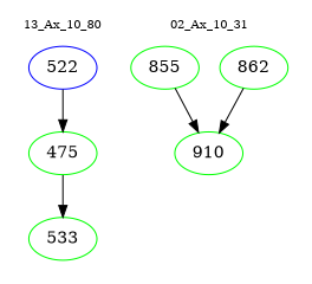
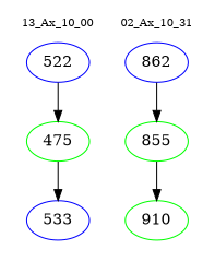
  digraph {
    node [color=green]
    edge [color=black]
    n1 [color=blue label=522]
    n2 [label=475]
-   n3 [label=533]
-   n4 [label=862]
+   n3 [color=blue label=533]
+   n4 [color=blue label=862]
    n5 [label=855]
    n6 [label=910]
    subgraph cluster_1 {
      color=white
      fontsize=10
-     label="13_Ax_10_80"
+     label="13_Ax_10_00"
      n1
      n2
      n3
    }
    subgraph cluster_2 {
      color=white
      fontsize=10
      label="02_Ax_10_31"
      n4
      n5
      n6
    }
    n1 -> n2
    n2 -> n3
-   n4 -> n6
+   n4 -> n5
    n5 -> n6
  }
